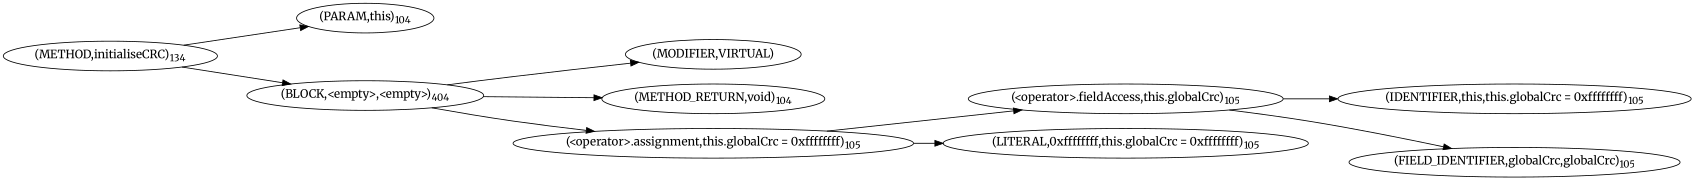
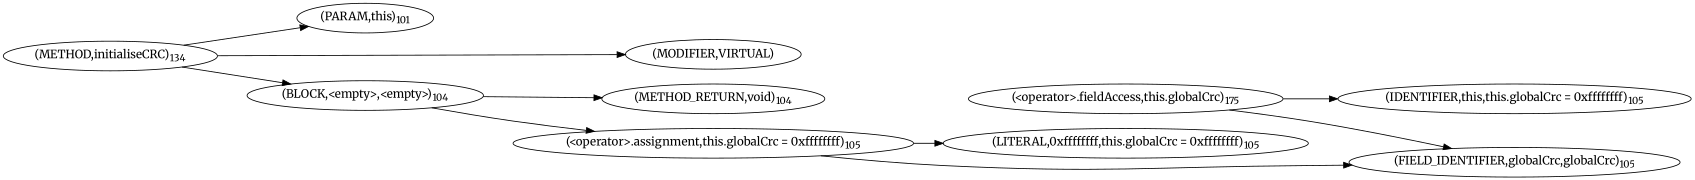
  digraph {
    fontname=Merriweather
    rankdir=LR
    node [fontname=Merriweather]
    edge [fontname=Merriweather]
    n1 [label=<(METHOD,initialiseCRC)<SUB>134</SUB>>]
-   n2 [label=<(PARAM,this)<SUB>104</SUB>>]
-   n3 [label=<(BLOCK,&lt;empty&gt;,&lt;empty&gt;)<SUB>404</SUB>>]
+   n2 [label=<(PARAM,this)<SUB>101</SUB>>]
+   n3 [label=<(BLOCK,&lt;empty&gt;,&lt;empty&gt;)<SUB>104</SUB>>]
    n4 [label=<(MODIFIER,VIRTUAL)>]
    n5 [label=<(METHOD_RETURN,void)<SUB>104</SUB>>]
    n6 [label=<(&lt;operator&gt;.assignment,this.globalCrc = 0xffffffff)<SUB>105</SUB>>]
-   n7 [label=<(&lt;operator&gt;.fieldAccess,this.globalCrc)<SUB>105</SUB>>]
+   n7 [label=<(&lt;operator&gt;.fieldAccess,this.globalCrc)<SUB>175</SUB>>]
    n8 [label=<(LITERAL,0xffffffff,this.globalCrc = 0xffffffff)<SUB>105</SUB>>]
    n9 [label=<(IDENTIFIER,this,this.globalCrc = 0xffffffff)<SUB>105</SUB>>]
    n10 [label=<(FIELD_IDENTIFIER,globalCrc,globalCrc)<SUB>105</SUB>>]
    n1 -> n2
    n1 -> n3
-   n3 -> n4
+   n1 -> n4
    n3 -> n5
    n3 -> n6
-   n6 -> n7
+   n6 -> n10
    n6 -> n8
    n7 -> n9
    n7 -> n10
  }
